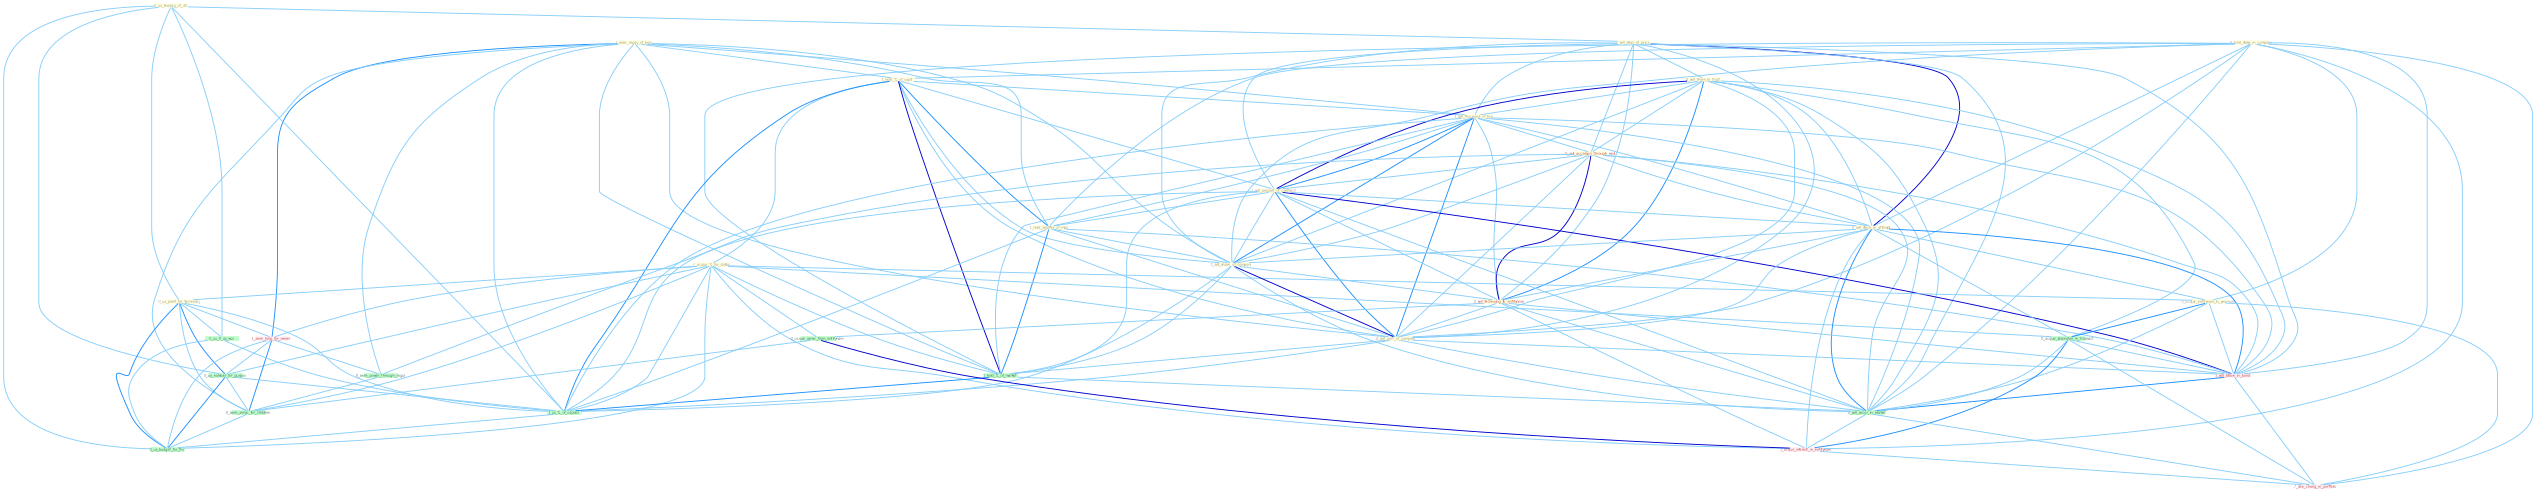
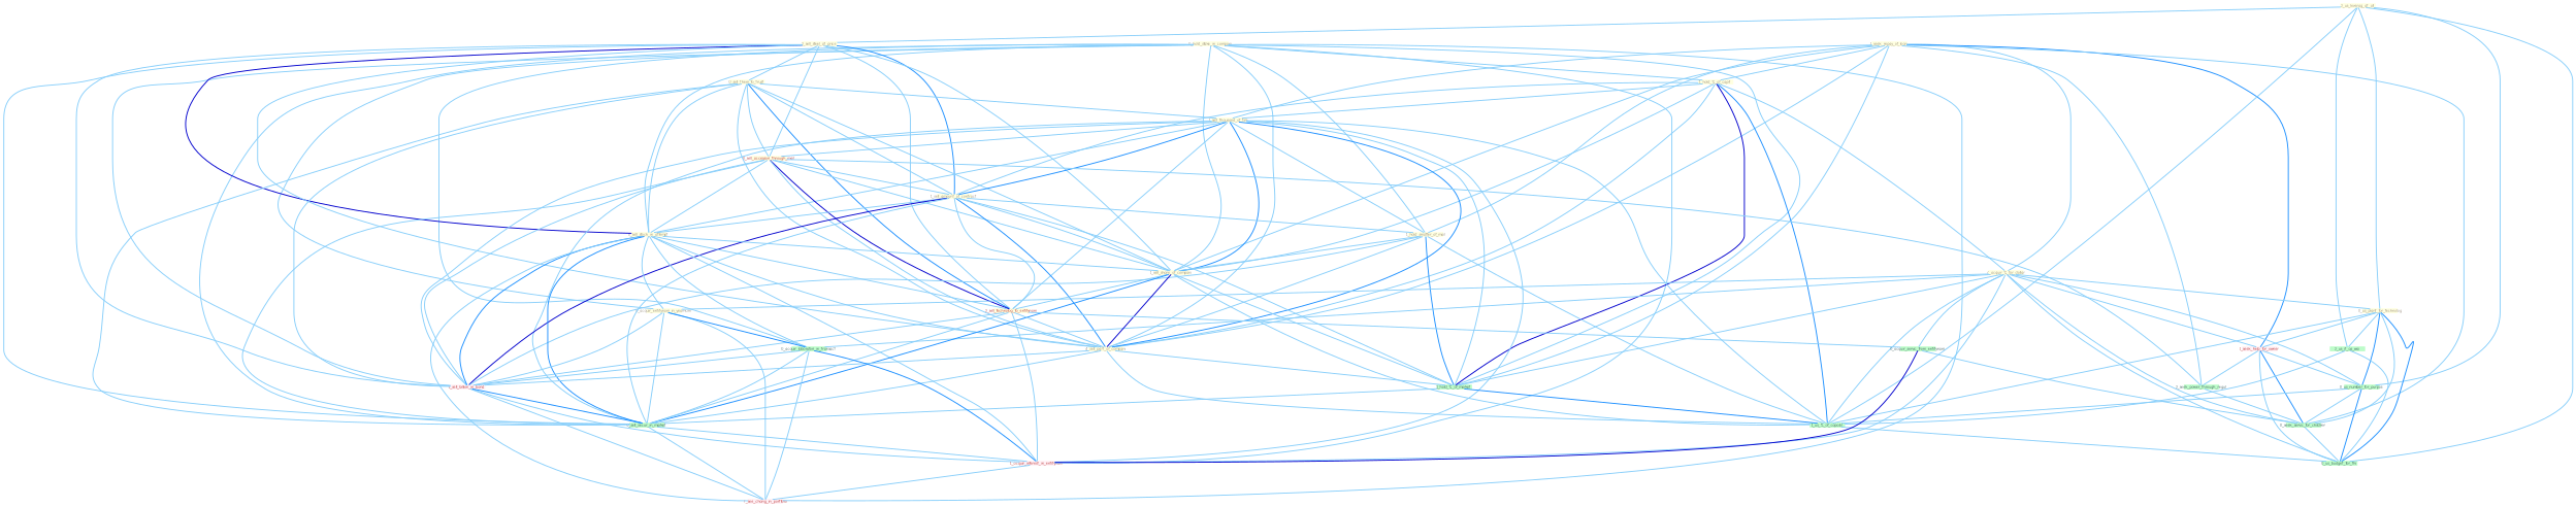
  graph {
    fontname="Comic Neue"
    node [color="#ffffe0" fixedsize=true fontcolor="#8b7d6b" fontname="Comic Neue" fontsize=4 shape=polygon style=filled]
    edge [color="#87cefa" fontname="Comic Neue" w=1]
    "1_seek_repay_of_loan " [height=.06 width=.5]
    "0_us_leverag_at_all " [height=.06 width=.5]
    "0_hold_stake_in_compani " [height=.06 width=.5]
    "1_hold_%_of_capit " [height=.06 width=.5]
    "0_sell_steel_at_price " [height=.06 width=.5]
    "0_sell_them_to_trust " [height=.06 width=.5]
    "1_sell_thousand_of_tire " [height=.06 width=.5]
    "0_sell_accessori_through_mail " [fontcolor="#b22222" height=.06 width=.5]
    "1_sell_amount_of_contract " [height=.06 width=.5]
    n10 [height=.06 label="1_hold_smatter_of_mail" width=.5]
    n11 [height=.06 label="7_acquir_%_for_dollar" width=.5]
    "0_sell_stock_in_attempt " [height=.06 width=.5]
    "1_sell_share_of_compani " [height=.06 width=.5]
    "0_sell_technolog_to_entitynam " [fontcolor="#b22222" height=.06 width=.5]
    n15 [height=.06 label="4_sell_part_of_compani" width=.5]
    n16 [height=.06 label="0_us_plant_for_technolog" width=.5]
    "0_acquir_entitynam_in_yearnum " [height=.06 width=.5]
    "1_seek_help_for_owner " [color="#fff0f5" fontcolor="#b22222" height=.06 width=.5]
    "1_sell_billion_in_bond " [color="#fff0f5" fontcolor="#b22222" height=.06 width=.5]
    "1_acquir_interest_in_entitynam " [color="#fff0f5" fontcolor="#b22222" height=.06 width=.5]
    n21 [color="#fff0f5" fontcolor="#b22222" height=.06 label="7_see_chang_in_portfolio" width=.5]
    "1_hold_%_of_market " [color="#BDFCC9" fontcolor="#2f4f4f" height=.06 width=.5]
    "0_seek_power_through_regul " [color="#BDFCC9" fontcolor="#2f4f4f" height=.06 width=.5]
    "1_us_%_of_capabl " [color="#BDFCC9" fontcolor="#2f4f4f" height=.06 width=.5]
    "0_seek_servic_for_children " [color="#BDFCC9" fontcolor="#2f4f4f" height=.06 width=.5]
    "0_us_number_for_purpos " [color="#BDFCC9" fontcolor="#2f4f4f" height=.06 width=.5]
    "0_us_it_as_wai " [color="#BDFCC9" fontcolor="#2f4f4f" height=.06 width=.5]
    "0_us_budget_for_thi " [color="#BDFCC9" fontcolor="#2f4f4f" height=.06 width=.5]
    "0_acquir_laboratori_in_transact " [color="#BDFCC9" fontcolor="#2f4f4f" height=.06 width=.5]
    "0_sell_secur_in_market " [color="#BDFCC9" fontcolor="#2f4f4f" height=.06 width=.5]
    "0_acquir_servic_from_entitynam " [color="#BDFCC9" fontcolor="#2f4f4f" height=.06 width=.5]
    subgraph sub_1 {
      "1_seek_repay_of_loan "
      "0_us_leverag_at_all "
      "0_hold_stake_in_compani "
      "1_hold_%_of_capit "
      "0_sell_steel_at_price "
      "0_sell_them_to_trust "
      "1_sell_thousand_of_tire "
      "0_sell_accessori_through_mail "
      "1_sell_amount_of_contract "
      n10
      n11
      "0_sell_stock_in_attempt "
      "1_sell_share_of_compani "
      "0_sell_technolog_to_entitynam "
      n15
      n16
      "0_acquir_entitynam_in_yearnum "
    }
    subgraph sub_2 {
      "1_seek_help_for_owner "
      "1_sell_billion_in_bond "
      "1_acquir_interest_in_entitynam "
      n21
    }
    "1_seek_repay_of_loan " -- "1_hold_%_of_capit "
    "1_seek_repay_of_loan " -- "1_sell_thousand_of_tire "
    "1_seek_repay_of_loan " -- n10
    "1_seek_repay_of_loan " -- "1_sell_share_of_compani "
    "1_seek_repay_of_loan " -- n15
    "1_seek_repay_of_loan " -- "1_seek_help_for_owner " [color="#1e90ff"]
    "1_seek_repay_of_loan " -- "1_hold_%_of_market "
    "1_seek_repay_of_loan " -- "0_seek_power_through_regul "
-   "1_seek_repay_of_loan " -- "1_us_%_of_capabl "
+   "1_seek_repay_of_loan " -- n11
    "1_seek_repay_of_loan " -- "0_seek_servic_for_children "
    "0_us_leverag_at_all " -- "0_sell_steel_at_price "
    "0_us_leverag_at_all " -- n16
    "0_us_leverag_at_all " -- "1_us_%_of_capabl "
    "0_us_leverag_at_all " -- "0_us_number_for_purpos "
    "0_us_leverag_at_all " -- "0_us_it_as_wai "
    "0_us_leverag_at_all " -- "0_us_budget_for_thi "
    "0_hold_stake_in_compani " -- "1_hold_%_of_capit "
    "0_hold_stake_in_compani " -- n10
    "0_hold_stake_in_compani " -- "0_sell_stock_in_attempt "
    "0_hold_stake_in_compani " -- "1_sell_share_of_compani "
    "0_hold_stake_in_compani " -- n15
    "0_hold_stake_in_compani " -- "0_acquir_entitynam_in_yearnum "
    "0_hold_stake_in_compani " -- "1_sell_billion_in_bond "
    "0_hold_stake_in_compani " -- "1_acquir_interest_in_entitynam "
    "0_hold_stake_in_compani " -- n21
    "0_hold_stake_in_compani " -- "1_hold_%_of_market "
-   "0_sell_them_to_trust " -- "0_acquir_laboratori_in_transact "
+   "0_hold_stake_in_compani " -- "0_acquir_laboratori_in_transact "
    "0_hold_stake_in_compani " -- "0_sell_secur_in_market "
    "1_hold_%_of_capit " -- "1_sell_thousand_of_tire "
    "1_hold_%_of_capit " -- "1_sell_amount_of_contract "
-   "1_hold_%_of_capit " -- n10 [color="#1e90ff" w=2]
    "1_hold_%_of_capit " -- n11
    "1_hold_%_of_capit " -- "1_sell_share_of_compani "
    "1_hold_%_of_capit " -- n15
    "1_hold_%_of_capit " -- "1_hold_%_of_market " [color="#0000cd" w=3]
    "1_hold_%_of_capit " -- "1_us_%_of_capabl " [color="#1e90ff" w=2]
    "0_sell_steel_at_price " -- "0_sell_them_to_trust "
-   "0_sell_steel_at_price " -- "1_sell_thousand_of_tire "
+   "1_acquir_interest_in_entitynam " -- "1_sell_thousand_of_tire "
    "0_sell_steel_at_price " -- "0_sell_accessori_through_mail "
-   "0_sell_steel_at_price " -- "1_sell_amount_of_contract "
+   "0_sell_steel_at_price " -- "1_sell_amount_of_contract " [color="#1e90ff"]
    "0_sell_steel_at_price " -- "0_sell_stock_in_attempt " [color="#0000cd"]
    "0_sell_steel_at_price " -- "1_sell_share_of_compani "
    "0_sell_steel_at_price " -- "0_sell_technolog_to_entitynam "
    "0_sell_steel_at_price " -- n15
    "0_sell_steel_at_price " -- "1_sell_billion_in_bond "
    "0_sell_steel_at_price " -- "0_sell_secur_in_market "
    "0_sell_them_to_trust " -- "1_sell_thousand_of_tire "
    "0_sell_them_to_trust " -- "0_sell_accessori_through_mail "
-   "0_sell_them_to_trust " -- "1_sell_amount_of_contract " [color="#0000cd"]
+   "0_sell_them_to_trust " -- "1_sell_amount_of_contract "
    "0_sell_them_to_trust " -- "0_sell_stock_in_attempt "
    "0_sell_them_to_trust " -- "1_sell_share_of_compani "
    "0_sell_them_to_trust " -- "0_sell_technolog_to_entitynam " [color="#1e90ff" w=2]
    "0_sell_them_to_trust " -- n15
    "0_sell_them_to_trust " -- "1_sell_billion_in_bond "
    "0_sell_them_to_trust " -- "0_sell_secur_in_market "
    "1_sell_thousand_of_tire " -- "0_sell_accessori_through_mail "
    "1_sell_thousand_of_tire " -- "1_sell_amount_of_contract " [color="#1e90ff" w=2]
    "1_sell_thousand_of_tire " -- n10
    "1_sell_thousand_of_tire " -- "0_sell_stock_in_attempt "
    "1_sell_thousand_of_tire " -- "1_sell_share_of_compani " [color="#1e90ff" w=2]
    "1_sell_thousand_of_tire " -- "0_sell_technolog_to_entitynam "
    "1_sell_thousand_of_tire " -- n15 [color="#1e90ff" w=2]
    "1_sell_thousand_of_tire " -- "1_sell_billion_in_bond "
    "1_sell_thousand_of_tire " -- "1_hold_%_of_market "
    "1_sell_thousand_of_tire " -- "1_us_%_of_capabl "
    "1_sell_thousand_of_tire " -- "0_sell_secur_in_market "
    "0_sell_accessori_through_mail " -- "1_sell_amount_of_contract "
    "0_sell_accessori_through_mail " -- "0_sell_stock_in_attempt "
    "0_sell_accessori_through_mail " -- "1_sell_share_of_compani "
    "0_sell_accessori_through_mail " -- "0_sell_technolog_to_entitynam " [color="#0000cd"]
    "0_sell_accessori_through_mail " -- n15
    "0_sell_accessori_through_mail " -- "1_sell_billion_in_bond "
    "0_sell_accessori_through_mail " -- "0_seek_power_through_regul "
    "0_sell_accessori_through_mail " -- "0_sell_secur_in_market "
    "1_sell_amount_of_contract " -- n10
    "1_sell_amount_of_contract " -- "0_sell_stock_in_attempt "
    "1_sell_amount_of_contract " -- "1_sell_share_of_compani " [w=2]
    "1_sell_amount_of_contract " -- "0_sell_technolog_to_entitynam "
    "1_sell_amount_of_contract " -- n15 [color="#1e90ff" w=2]
    "1_sell_amount_of_contract " -- "1_sell_billion_in_bond " [color="#0000cd"]
    "1_sell_amount_of_contract " -- "1_hold_%_of_market "
-   "1_sell_amount_of_contract " -- "1_us_%_of_capabl "
    "1_sell_amount_of_contract " -- "0_sell_secur_in_market "
    n10 -- "1_sell_share_of_compani "
    n10 -- n15
    n10 -- "1_sell_billion_in_bond "
    n10 -- "1_hold_%_of_market " [color="#1e90ff" w=2]
    n10 -- "1_us_%_of_capabl "
    n11 -- n16
    n11 -- "0_acquir_entitynam_in_yearnum "
    n11 -- "1_seek_help_for_owner "
    n11 -- "1_acquir_interest_in_entitynam "
    n11 -- "1_hold_%_of_market "
    n11 -- "1_us_%_of_capabl "
    n11 -- "0_seek_servic_for_children "
    n11 -- "0_us_number_for_purpos "
    n11 -- "0_us_budget_for_thi "
    n11 -- "0_acquir_laboratori_in_transact "
    n11 -- "0_acquir_servic_from_entitynam "
    "0_sell_stock_in_attempt " -- "1_sell_share_of_compani "
    "0_sell_stock_in_attempt " -- "0_sell_technolog_to_entitynam "
    "0_sell_stock_in_attempt " -- n15
    "0_sell_stock_in_attempt " -- "0_acquir_entitynam_in_yearnum "
    "0_sell_stock_in_attempt " -- "1_sell_billion_in_bond " [color="#1e90ff" w=2]
    "0_sell_stock_in_attempt " -- "1_acquir_interest_in_entitynam "
+   "0_sell_stock_in_attempt " -- n21
    "0_sell_stock_in_attempt " -- "0_acquir_laboratori_in_transact "
    "0_sell_stock_in_attempt " -- "0_sell_secur_in_market " [color="#1e90ff" w=2]
    "1_sell_share_of_compani " -- "0_sell_technolog_to_entitynam "
    "1_sell_share_of_compani " -- n15 [color="#0000cd" w=3]
    "1_sell_share_of_compani " -- "1_hold_%_of_market "
    "1_sell_share_of_compani " -- "1_us_%_of_capabl "
-   "1_sell_share_of_compani " -- "0_sell_secur_in_market "
+   "1_sell_share_of_compani " -- "0_sell_secur_in_market " [color="#1e90ff"]
    "0_sell_technolog_to_entitynam " -- n15
    "0_sell_technolog_to_entitynam " -- "1_sell_billion_in_bond "
    "0_sell_technolog_to_entitynam " -- "1_acquir_interest_in_entitynam "
    "0_sell_technolog_to_entitynam " -- "0_sell_secur_in_market "
    "0_sell_technolog_to_entitynam " -- "0_acquir_servic_from_entitynam "
    n15 -- "1_sell_billion_in_bond "
    n15 -- "1_hold_%_of_market "
    n15 -- "1_us_%_of_capabl "
    n15 -- "0_sell_secur_in_market "
    n16 -- "1_seek_help_for_owner "
    n16 -- "1_us_%_of_capabl "
    n16 -- "0_seek_servic_for_children "
    n16 -- "0_us_number_for_purpos " [color="#1e90ff" w=2]
    n16 -- "0_us_it_as_wai "
    n16 -- "0_us_budget_for_thi " [color="#1e90ff" w=2]
    "0_acquir_entitynam_in_yearnum " -- "1_sell_billion_in_bond "
    "0_acquir_entitynam_in_yearnum " -- n21
    "0_acquir_entitynam_in_yearnum " -- "0_acquir_laboratori_in_transact " [color="#1e90ff" w=2]
    "0_acquir_entitynam_in_yearnum " -- "0_sell_secur_in_market "
    "1_seek_help_for_owner " -- "0_seek_power_through_regul "
    "1_seek_help_for_owner " -- "0_seek_servic_for_children " [color="#1e90ff" w=2]
    "1_seek_help_for_owner " -- "0_us_number_for_purpos "
    "1_seek_help_for_owner " -- "0_us_budget_for_thi "
+   "1_sell_billion_in_bond " -- "1_acquir_interest_in_entitynam "
    "1_sell_billion_in_bond " -- n21
    "1_sell_billion_in_bond " -- "0_sell_secur_in_market " [color="#1e90ff" w=2]
    "1_acquir_interest_in_entitynam " -- n21
    "1_hold_%_of_market " -- "1_us_%_of_capabl " [color="#1e90ff" w=2]
    "1_hold_%_of_market " -- "0_sell_secur_in_market "
    "0_seek_power_through_regul " -- "0_seek_servic_for_children "
    "1_us_%_of_capabl " -- "0_us_budget_for_thi "
    "0_seek_servic_for_children " -- "0_us_budget_for_thi "
    "0_us_number_for_purpos " -- "1_us_%_of_capabl "
    "0_us_number_for_purpos " -- "0_seek_servic_for_children "
    "0_us_number_for_purpos " -- "0_us_budget_for_thi " [color="#1e90ff" w=2]
    "0_us_it_as_wai " -- "1_us_%_of_capabl "
    "0_us_it_as_wai " -- "0_us_budget_for_thi "
    "0_acquir_laboratori_in_transact " -- "1_sell_billion_in_bond "
    "0_acquir_laboratori_in_transact " -- "1_acquir_interest_in_entitynam " [color="#1e90ff" w=2]
    "0_acquir_laboratori_in_transact " -- n21
    "0_acquir_laboratori_in_transact " -- "0_sell_secur_in_market "
    "0_sell_secur_in_market " -- "1_acquir_interest_in_entitynam "
    "0_sell_secur_in_market " -- n21
    "0_acquir_servic_from_entitynam " -- "1_acquir_interest_in_entitynam " [color="#0000cd" w=2]
    "0_acquir_servic_from_entitynam " -- "0_seek_servic_for_children "
  }
